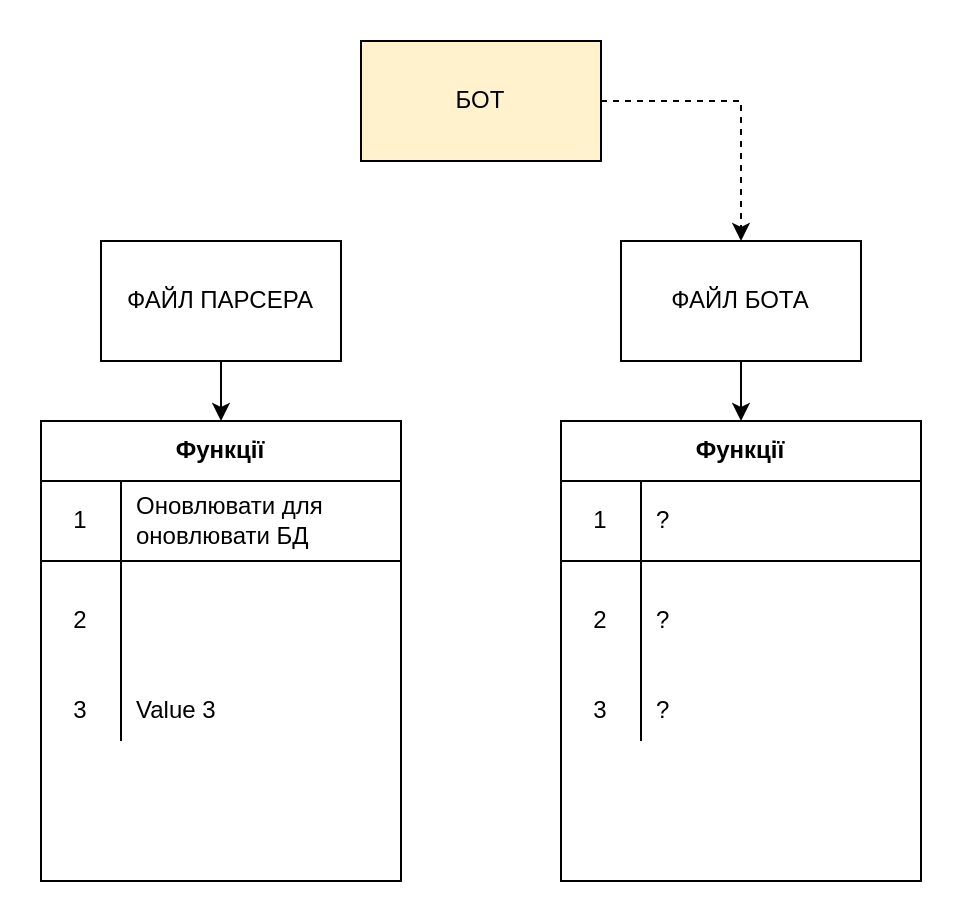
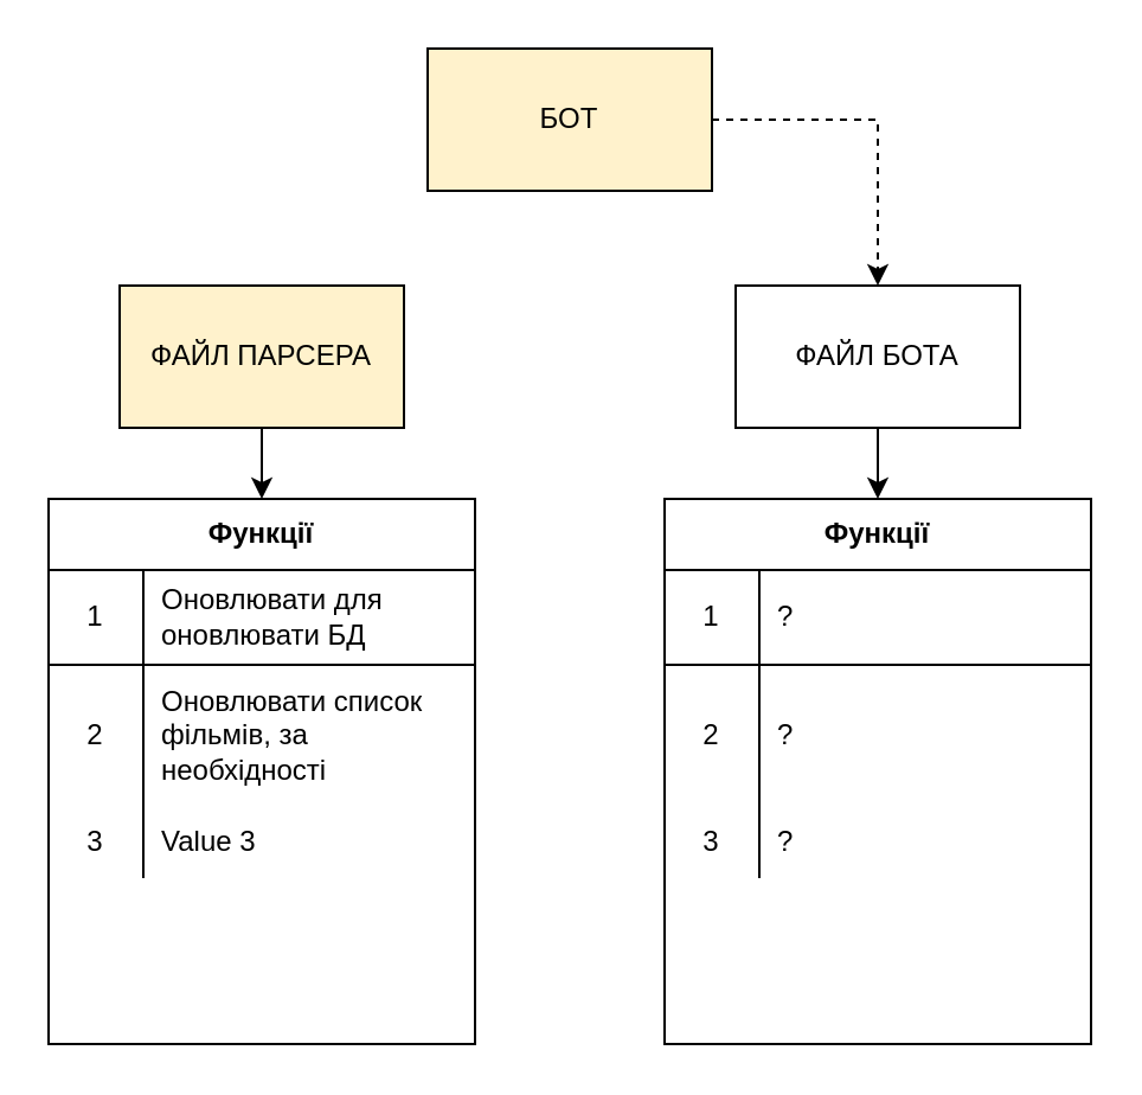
  <mxCell id="0" />
  <mxCell id="1" parent="0" />
  <mxCell id="2" style="edgeStyle=orthogonalEdgeStyle;rounded=0;orthogonalLoop=1;jettySize=auto;html=1;dashed=1;" edge="1" parent="1" source="3" target="7"><mxGeometry relative="1" as="geometry" /></mxCell>
  <mxCell id="3" value="БОТ" style="rounded=0;whiteSpace=wrap;html=1;fillColor=#fff2cc;" vertex="1" parent="1"><mxGeometry x="180" y="20" width="120" height="60" as="geometry" /></mxCell>
  <mxCell id="4" style="edgeStyle=orthogonalEdgeStyle;rounded=0;orthogonalLoop=1;jettySize=auto;html=1;entryX=0.5;entryY=0;entryDx=0;entryDy=0;" edge="1" parent="1" source="5" target="8"><mxGeometry relative="1" as="geometry" /></mxCell>
- <mxCell id="5" value="ФАЙЛ ПАРСЕРА" style="rounded=0;whiteSpace=wrap;html=1;" vertex="1" parent="1"><mxGeometry x="50" y="120" width="120" height="60" as="geometry" /></mxCell>
+ <mxCell id="5" value="ФАЙЛ ПАРСЕРА" style="rounded=0;whiteSpace=wrap;html=1;fillColor=#fff2cc;" vertex="1" parent="1"><mxGeometry x="50" y="120" width="120" height="60" as="geometry" /></mxCell>
  <mxCell id="6" style="edgeStyle=orthogonalEdgeStyle;rounded=0;orthogonalLoop=1;jettySize=auto;html=1;" edge="1" parent="1" source="7" target="18"><mxGeometry relative="1" as="geometry" /></mxCell>
  <mxCell id="7" value="ФАЙЛ БОТА" style="rounded=0;whiteSpace=wrap;html=1;" vertex="1" parent="1"><mxGeometry x="310" y="120" width="120" height="60" as="geometry" /></mxCell>
  <mxCell id="8" value="Функції" style="shape=table;html=1;whiteSpace=wrap;startSize=30;container=1;collapsible=0;childLayout=tableLayout;fixedRows=1;rowLines=0;fontStyle=1;align=center;" vertex="1" parent="1"><mxGeometry x="20" y="210" width="180" height="230" as="geometry" /></mxCell>
  <mxCell id="9" value="" style="shape=partialRectangle;html=1;whiteSpace=wrap;collapsible=0;dropTarget=0;pointerEvents=0;fillColor=none;top=0;left=0;bottom=1;right=0;points=[[0,0.5],[1,0.5]];portConstraint=eastwest;" vertex="1" parent="8"><mxGeometry y="30" width="180" height="40" as="geometry" /></mxCell>
  <mxCell id="10" value="1" style="shape=partialRectangle;html=1;whiteSpace=wrap;connectable=0;fillColor=none;top=0;left=0;bottom=0;right=0;overflow=hidden;" vertex="1" parent="9"><mxGeometry width="40" height="40" as="geometry" /></mxCell>
  <mxCell id="11" value="Оновлювати для оновлювати БД" style="shape=partialRectangle;html=1;whiteSpace=wrap;connectable=0;fillColor=none;top=0;left=0;bottom=0;right=0;align=left;spacingLeft=6;overflow=hidden;" vertex="1" parent="9"><mxGeometry x="40" width="140" height="40" as="geometry" /></mxCell>
  <mxCell id="12" value="" style="shape=partialRectangle;html=1;whiteSpace=wrap;collapsible=0;dropTarget=0;pointerEvents=0;fillColor=none;top=0;left=0;bottom=0;right=0;points=[[0,0.5],[1,0.5]];portConstraint=eastwest;" vertex="1" parent="8"><mxGeometry y="70" width="180" height="60" as="geometry" /></mxCell>
  <mxCell id="13" value="2" style="shape=partialRectangle;html=1;whiteSpace=wrap;connectable=0;fillColor=none;top=0;left=0;bottom=0;right=0;overflow=hidden;" vertex="1" parent="12"><mxGeometry width="40" height="60" as="geometry" /></mxCell>
+ <mxCell id="14" value="Оновлювати список фільмів, за необхідності" style="shape=partialRectangle;html=1;whiteSpace=wrap;connectable=0;fillColor=none;top=0;left=0;bottom=0;right=0;align=left;spacingLeft=6;overflow=hidden;" vertex="1" parent="12"><mxGeometry x="40" width="140" height="60" as="geometry" /></mxCell>
  <mxCell id="15" value="" style="shape=partialRectangle;html=1;whiteSpace=wrap;collapsible=0;dropTarget=0;pointerEvents=0;fillColor=none;top=0;left=0;bottom=0;right=0;points=[[0,0.5],[1,0.5]];portConstraint=eastwest;" vertex="1" parent="8"><mxGeometry y="130" width="180" height="30" as="geometry" /></mxCell>
  <mxCell id="16" value="3" style="shape=partialRectangle;html=1;whiteSpace=wrap;connectable=0;fillColor=none;top=0;left=0;bottom=0;right=0;overflow=hidden;" vertex="1" parent="15"><mxGeometry width="40" height="30" as="geometry" /></mxCell>
  <mxCell id="17" value="Value 3" style="shape=partialRectangle;html=1;whiteSpace=wrap;connectable=0;fillColor=none;top=0;left=0;bottom=0;right=0;align=left;spacingLeft=6;overflow=hidden;" vertex="1" parent="15"><mxGeometry x="40" width="140" height="30" as="geometry" /></mxCell>
  <mxCell id="18" value="Функції" style="shape=table;html=1;whiteSpace=wrap;startSize=30;container=1;collapsible=0;childLayout=tableLayout;fixedRows=1;rowLines=0;fontStyle=1;align=center;" vertex="1" parent="1"><mxGeometry x="280" y="210" width="180" height="230" as="geometry" /></mxCell>
  <mxCell id="19" value="" style="shape=partialRectangle;html=1;whiteSpace=wrap;collapsible=0;dropTarget=0;pointerEvents=0;fillColor=none;top=0;left=0;bottom=1;right=0;points=[[0,0.5],[1,0.5]];portConstraint=eastwest;" vertex="1" parent="18"><mxGeometry y="30" width="180" height="40" as="geometry" /></mxCell>
  <mxCell id="20" value="1" style="shape=partialRectangle;html=1;whiteSpace=wrap;connectable=0;fillColor=none;top=0;left=0;bottom=0;right=0;overflow=hidden;" vertex="1" parent="19"><mxGeometry width="40" height="40" as="geometry" /></mxCell>
  <mxCell id="21" value="?" style="shape=partialRectangle;html=1;whiteSpace=wrap;connectable=0;fillColor=none;top=0;left=0;bottom=0;right=0;align=left;spacingLeft=6;overflow=hidden;" vertex="1" parent="19"><mxGeometry x="40" width="140" height="40" as="geometry" /></mxCell>
  <mxCell id="22" value="" style="shape=partialRectangle;html=1;whiteSpace=wrap;collapsible=0;dropTarget=0;pointerEvents=0;fillColor=none;top=0;left=0;bottom=0;right=0;points=[[0,0.5],[1,0.5]];portConstraint=eastwest;" vertex="1" parent="18"><mxGeometry y="70" width="180" height="60" as="geometry" /></mxCell>
  <mxCell id="23" value="2" style="shape=partialRectangle;html=1;whiteSpace=wrap;connectable=0;fillColor=none;top=0;left=0;bottom=0;right=0;overflow=hidden;" vertex="1" parent="22"><mxGeometry width="40" height="60" as="geometry" /></mxCell>
  <mxCell id="24" value="?" style="shape=partialRectangle;html=1;whiteSpace=wrap;connectable=0;fillColor=none;top=0;left=0;bottom=0;right=0;align=left;spacingLeft=6;overflow=hidden;" vertex="1" parent="22"><mxGeometry x="40" width="140" height="60" as="geometry" /></mxCell>
  <mxCell id="25" value="" style="shape=partialRectangle;html=1;whiteSpace=wrap;collapsible=0;dropTarget=0;pointerEvents=0;fillColor=none;top=0;left=0;bottom=0;right=0;points=[[0,0.5],[1,0.5]];portConstraint=eastwest;" vertex="1" parent="18"><mxGeometry y="130" width="180" height="30" as="geometry" /></mxCell>
  <mxCell id="26" value="3" style="shape=partialRectangle;html=1;whiteSpace=wrap;connectable=0;fillColor=none;top=0;left=0;bottom=0;right=0;overflow=hidden;" vertex="1" parent="25"><mxGeometry width="40" height="30" as="geometry" /></mxCell>
  <mxCell id="27" value="?" style="shape=partialRectangle;html=1;whiteSpace=wrap;connectable=0;fillColor=none;top=0;left=0;bottom=0;right=0;align=left;spacingLeft=6;overflow=hidden;" vertex="1" parent="25"><mxGeometry x="40" width="140" height="30" as="geometry" /></mxCell>
